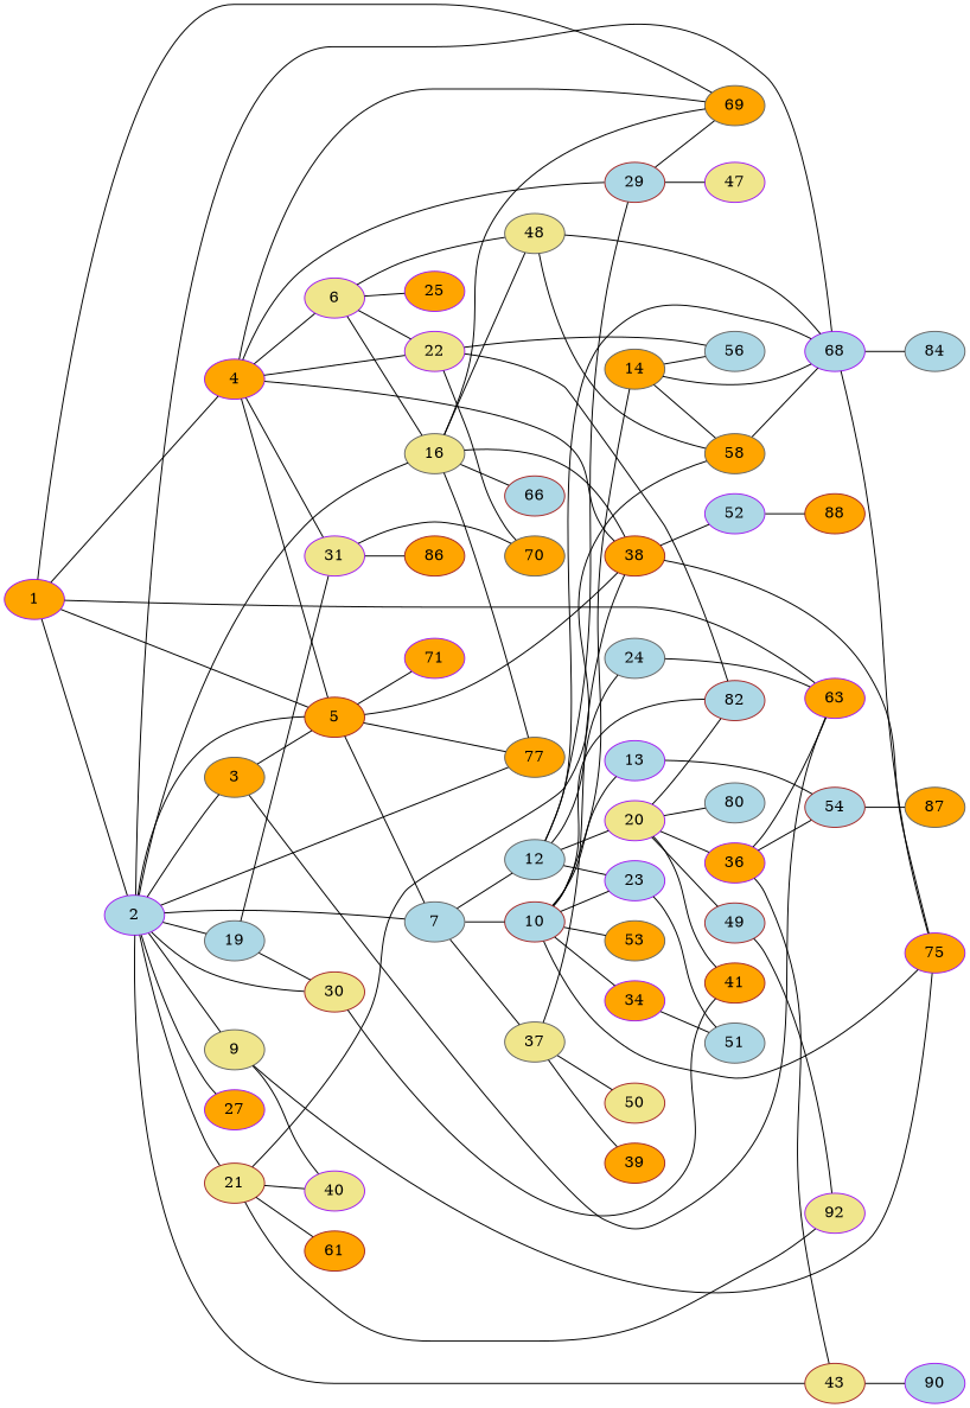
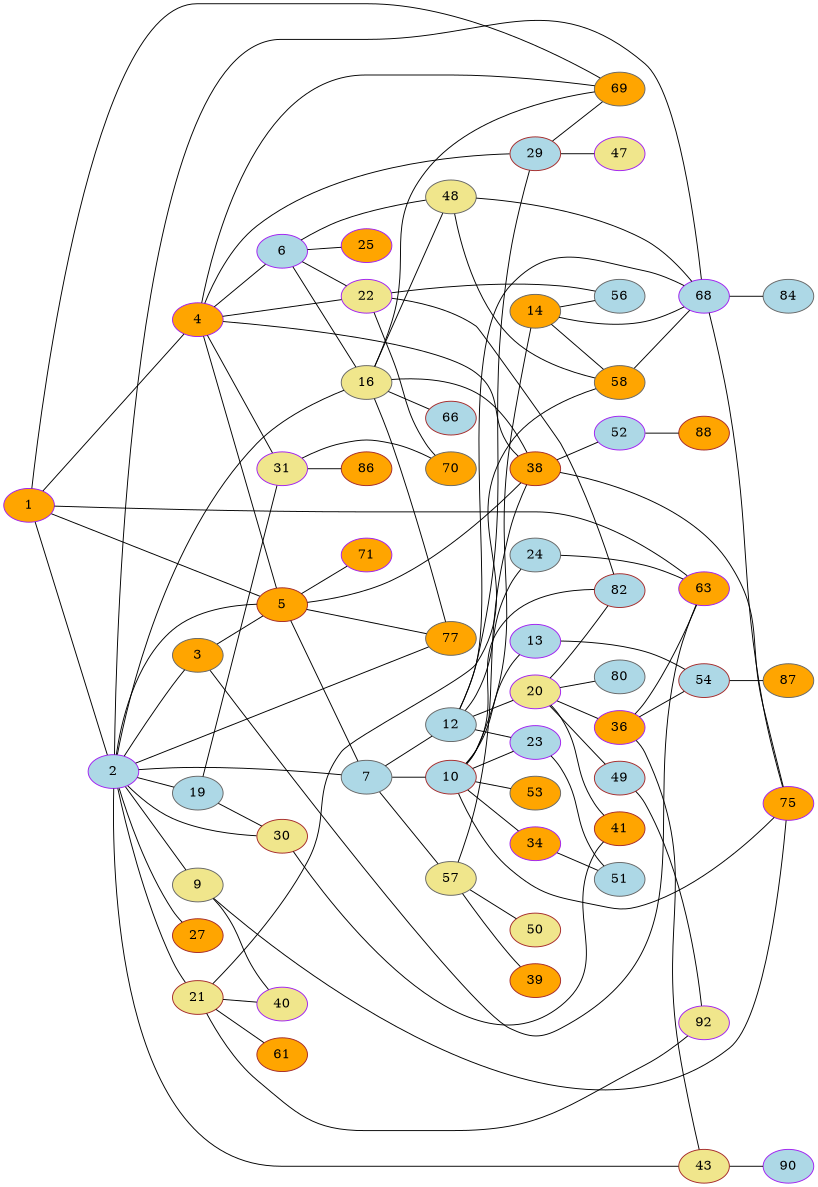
  graph {
    rankdir=LR
    node [color=purple fillcolor=orange style=filled]
    1 [super="+55"]
    2 [fillcolor=lightblue super="+8"]
    4 [super="+46"]
    5 [color=brown super="+15"]
    63 [super="+91"]
    69 [color=gray40 super="+76"]
    3 [color=gray40]
    7 [color=gray40 fillcolor=lightblue super="+28"]
    9 [color=gray40 fillcolor=khaki]
    16 [color=gray40 fillcolor=khaki super="+33"]
    19 [color=gray40 fillcolor=lightblue super="+79"]
    21 [color=brown fillcolor=khaki super="+42"]
-   27
+   27 [color=brown]
    30 [color=brown fillcolor=khaki]
    43 [color=brown fillcolor=khaki super="+45"]
    68 [fillcolor=lightblue super="+78"]
    77 [color=gray40]
-   6 [fillcolor=khaki super="+26"]
+   6 [fillcolor=lightblue super="+26"]
    22 [fillcolor=khaki super="+81"]
    29 [color=brown fillcolor=lightblue super="+65"]
    31 [fillcolor=khaki super="+60"]
    38 [color=brown super="+89"]
    71
    10 [color=brown fillcolor=lightblue super="+11"]
    12 [color=gray40 fillcolor=lightblue super="+17"]
-   37 [color=gray40 fillcolor=khaki]
+   37 [color=gray40 fillcolor=khaki label=57]
    40 [fillcolor=khaki super="+44"]
    75 [super="+85"]
    48 [color=gray40 fillcolor=khaki]
    66 [color=brown fillcolor=lightblue]
    58 [color=gray40 super="+62"]
    61 [color=brown]
    92 [fillcolor=khaki]
    41 [color=brown]
    90 [fillcolor=lightblue]
    84 [color=gray40 fillcolor=lightblue]
    25
    n38 [color=brown fillcolor=lightblue label=82 super="+93"]
    56 [color=gray40 fillcolor=lightblue super="+73"]
    70 [color=gray40 super="+82"]
    47 [fillcolor=khaki]
    86 [color=brown]
    52 [fillcolor=lightblue super="+67"]
    13 [fillcolor=lightblue]
    14 [color=gray40 super="+18"]
    23 [fillcolor=lightblue]
    34 [super="+57"]
    53 [color=gray40]
    20 [fillcolor=khaki super="+35"]
    24 [color=gray40 fillcolor=lightblue super="+59"]
    39 [color=brown super="+64"]
    50 [color=brown fillcolor=khaki]
    54 [color=brown fillcolor=lightblue super="+83"]
    51 [color=gray40 fillcolor=lightblue super="+74"]
    36
    49 [color=brown fillcolor=lightblue super="+72"]
    80 [color=gray40 fillcolor=lightblue]
    87 [color=gray40]
    88 [color=brown]
    1 -- 2
    1 -- 4
    1 -- 5
    1 -- 63
    1 -- 69
    2 -- 5
    2 -- 3
    2 -- 7
    2 -- 9
    2 -- 16
    2 -- 19
    2 -- 21 [weight=2]
    2 -- 27
    2 -- 30
    2 -- 43
    2 -- 68
    2 -- 77
    4 -- 5
    4 -- 69
    4 -- 6
    4 -- 22
    4 -- 29
    4 -- 31
    4 -- 38
    5 -- 7
    5 -- 77
    5 -- 38
    5 -- 71
    3 -- 5
    3 -- 63
    7 -- 10
    7 -- 12
    7 -- 37
    9 -- 40
    9 -- 75
    16 -- 69
    16 -- 77
    16 -- 38
    16 -- 48
    16 -- 66
    19 -- 30
    19 -- 31
    21 -- 40
    21 -- 58
    21 -- 61
    21 -- 92
    30 -- 41
    43 -- 90
    68 -- 75
    68 -- 84
    6 -- 16
    6 -- 22
    6 -- 48
    6 -- 25 [weight=2]
    22 -- n38
    22 -- 56
    22 -- 70
    29 -- 69
    29 -- 47
    31 -- 70
    31 -- 86
    38 -- 75
    38 -- 52
    10 -- 75
    10 -- n38
    10 -- 13
    10 -- 14
    10 -- 23
    10 -- 34
    10 -- 53 [weight=2]
    12 -- 68
    12 -- 29
    12 -- 23
    12 -- 20
    12 -- 24
    37 -- 38
    37 -- 39
    37 -- 50
    48 -- 68
    48 -- 58
    58 -- 68
    52 -- 88
    13 -- 54
    14 -- 68
    14 -- 58
    14 -- 56
    23 -- 51
    34 -- 51
    20 -- 41
    20 -- n38
    20 -- 36
    20 -- 49 [weight=2]
    20 -- 80
    24 -- 63
    54 -- 87
    36 -- 63
    36 -- 43
    36 -- 54
    49 -- 92
  }
